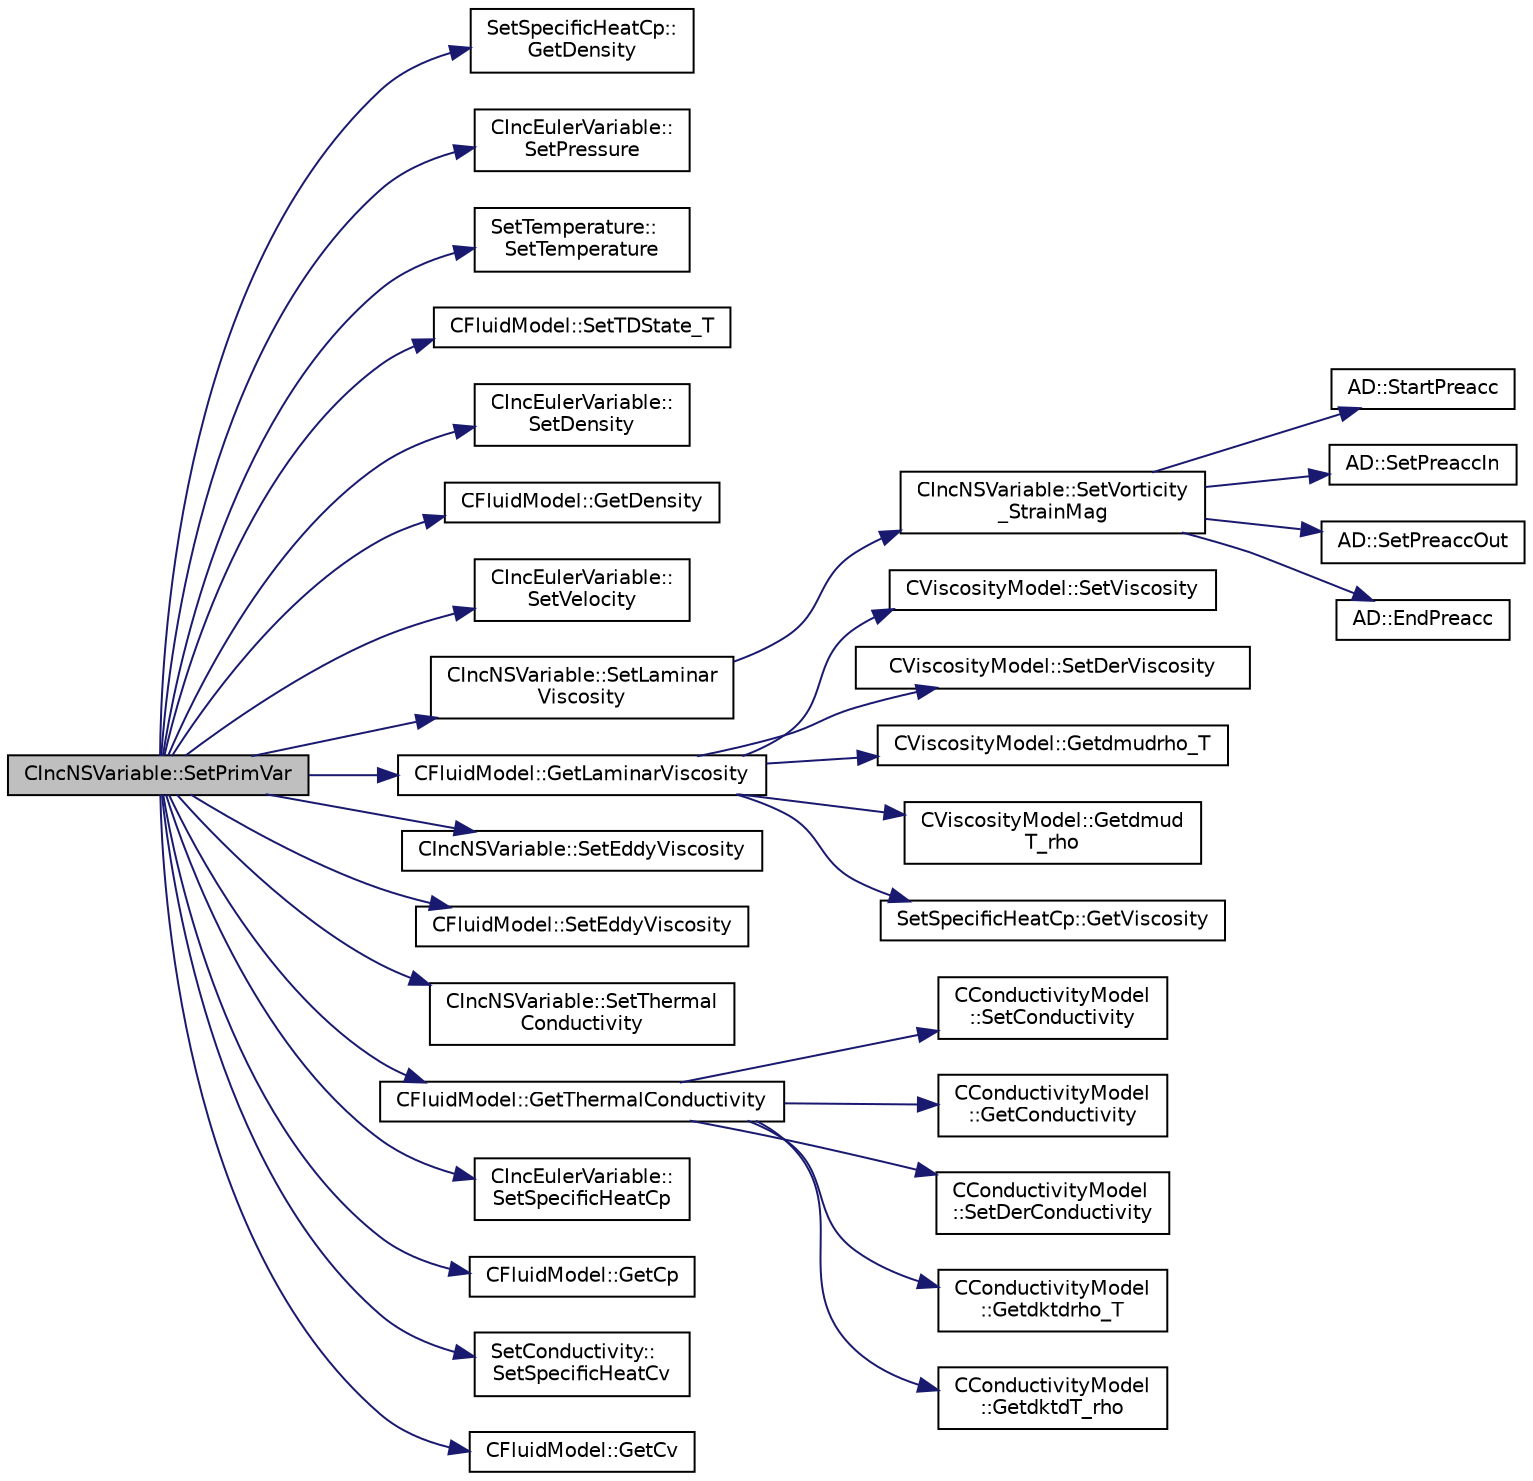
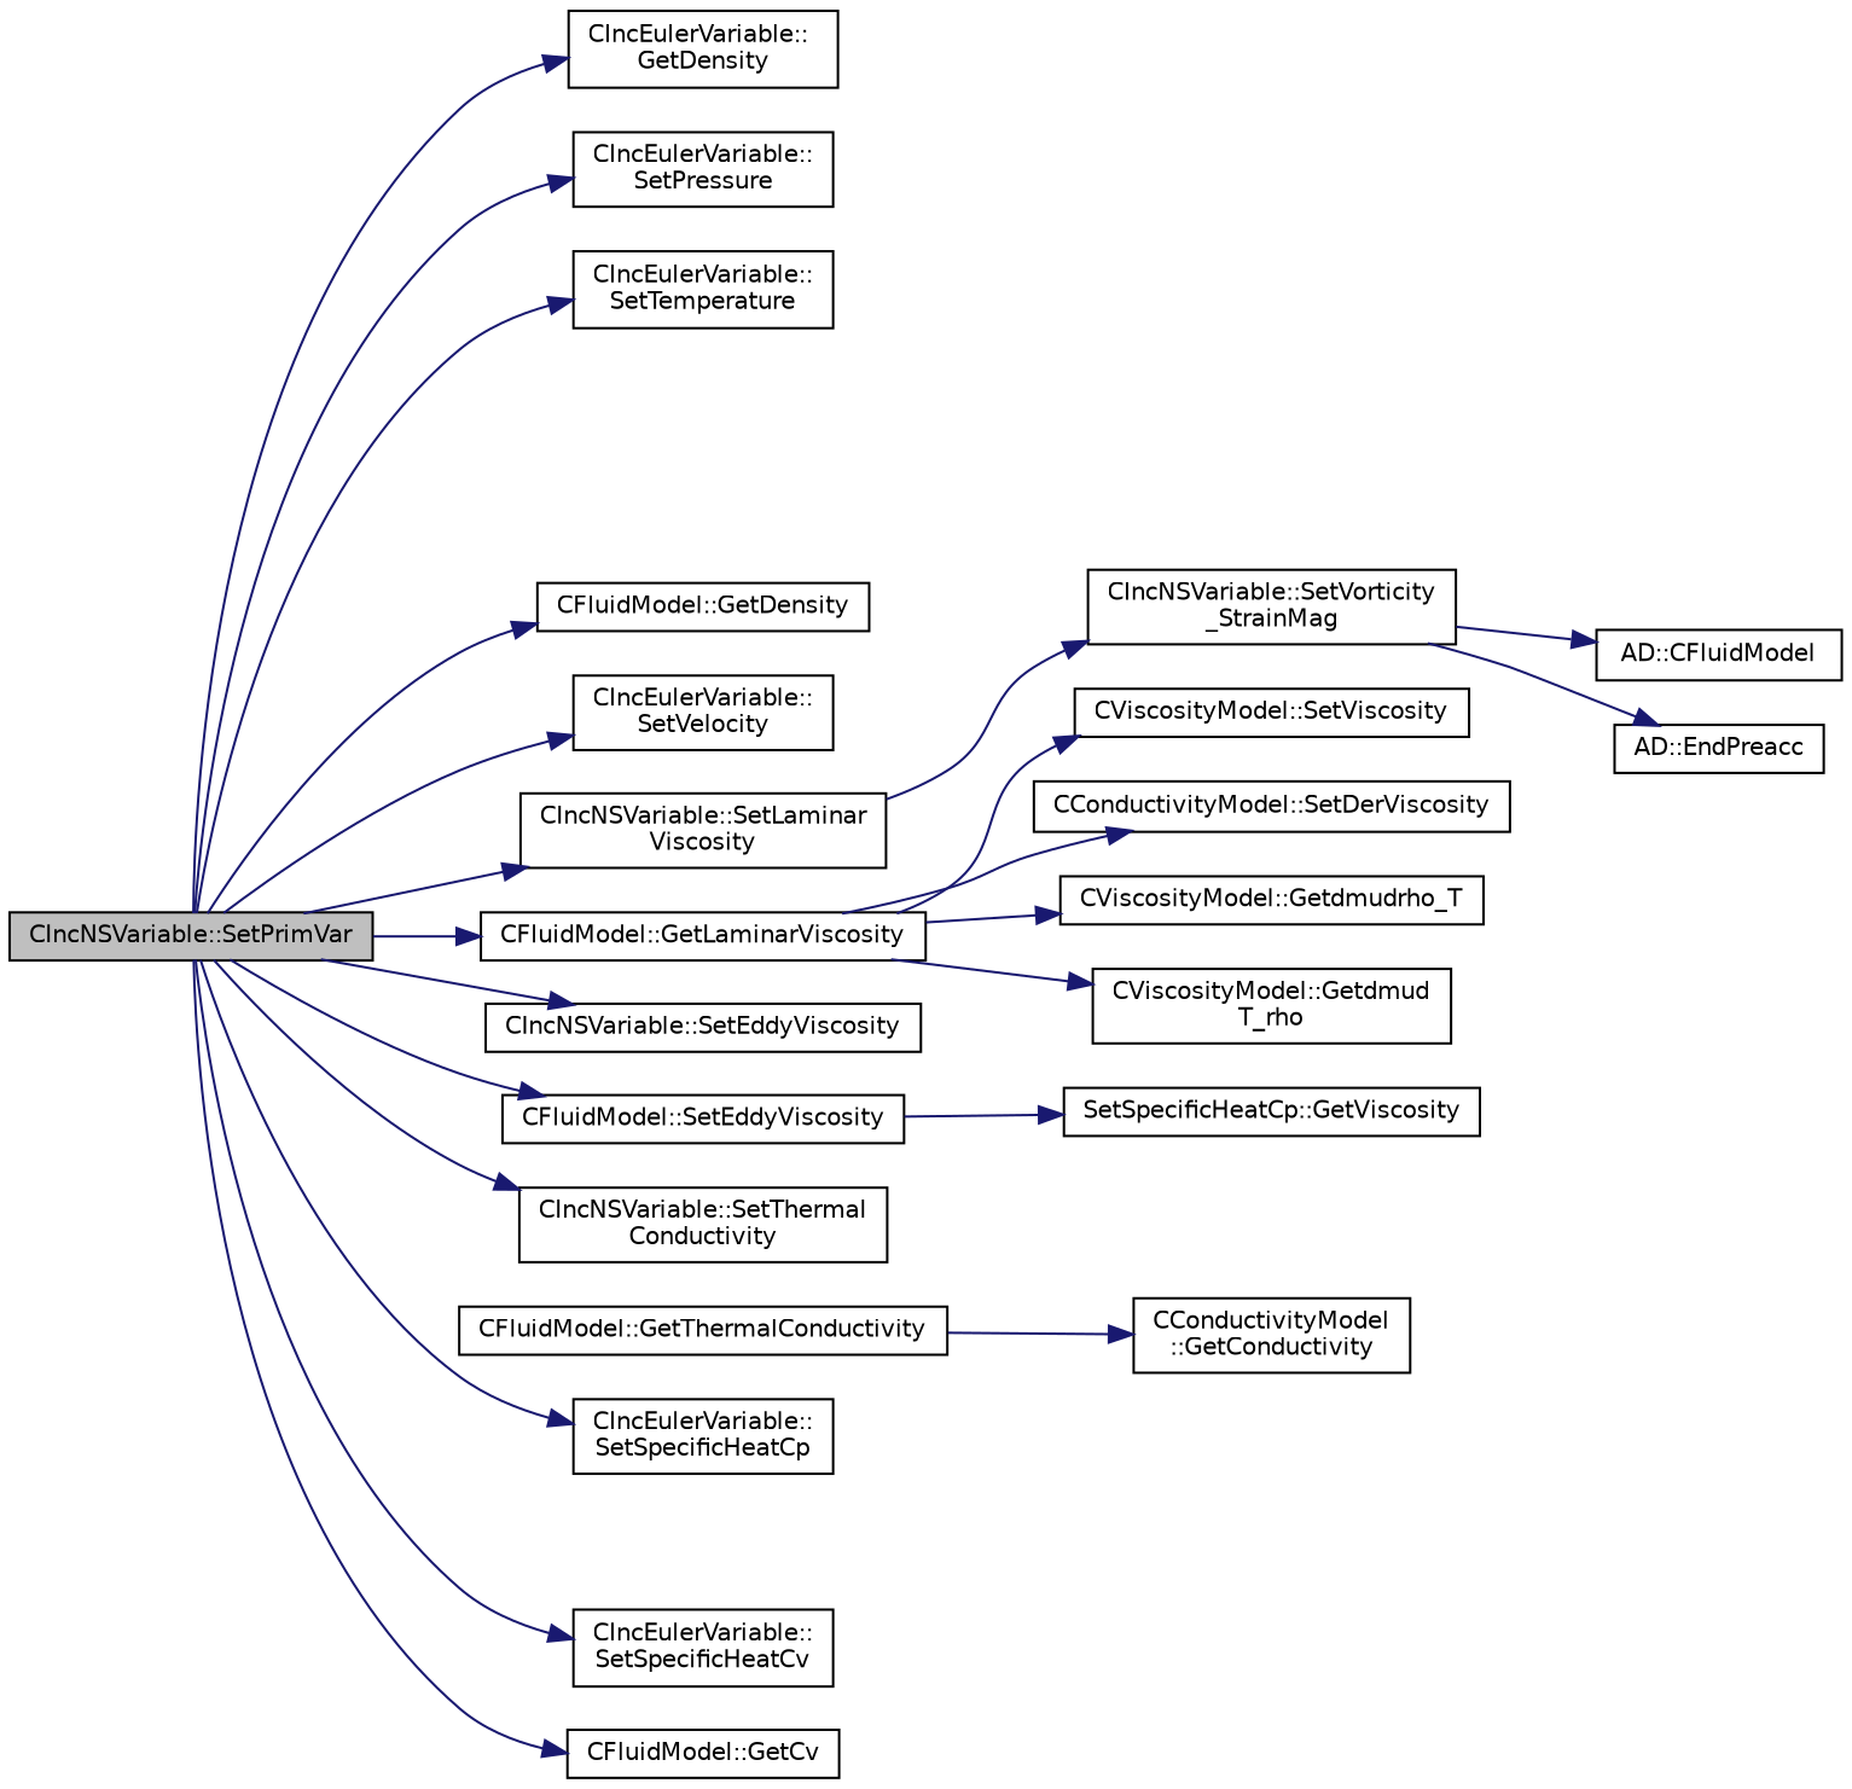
  digraph {
    rankdir=LR
    node [color=black fillcolor=white fontname=Helvetica fontsize=10 shape=record style=filled]
    edge [color=midnightblue fontname=Helvetica fontsize=10 labelfontname=Helvetica labelfontsize=10 style=solid]
    n1 [fillcolor=grey75 fontcolor=black height=0.2 label="CIncNSVariable::SetPrimVar" width=0.4]
-   n2 [height=0.2 label="SetSpecificHeatCp::\lGetDensity" width=0.4]
+   n2 [height=0.2 label="CIncEulerVariable::\lGetDensity" width=0.4]
    n3 [height=0.2 label="CIncEulerVariable::\lSetPressure" width=0.4]
-   n4 [height=0.2 label="SetTemperature::\lSetTemperature" width=0.4]
-   n5 [height=0.2 label="CFluidModel::SetTDState_T" width=0.4]
-   n6 [height=0.2 label="CIncEulerVariable::\lSetDensity" width=0.4]
+   n4 [height=0.2 label="CIncEulerVariable::\lSetTemperature" width=0.4]
    n7 [height=0.2 label="CFluidModel::GetDensity" width=0.4]
    n8 [height=0.2 label="CIncEulerVariable::\lSetVelocity" width=0.4]
    n9 [height=0.2 label="CIncNSVariable::SetLaminar\lViscosity" width=0.4]
    n10 [height=0.2 label="CFluidModel::GetLaminarViscosity" width=0.4]
    n11 [height=0.2 label="CIncNSVariable::SetEddyViscosity" width=0.4]
    n12 [height=0.2 label="CFluidModel::SetEddyViscosity" width=0.4]
    n13 [height=0.2 label="CIncNSVariable::SetThermal\lConductivity" width=0.4]
    n14 [height=0.2 label="CFluidModel::GetThermalConductivity" width=0.4]
    n15 [height=0.2 label="CIncEulerVariable::\lSetSpecificHeatCp" width=0.4]
-   n16 [height=0.2 label="CFluidModel::GetCp" width=0.4]
-   n17 [height=0.2 label="SetConductivity::\lSetSpecificHeatCv" width=0.4]
+   n17 [height=0.2 label="CIncEulerVariable::\lSetSpecificHeatCv" width=0.4]
    n18 [height=0.2 label="CFluidModel::GetCv" width=0.4]
    n19 [height=0.2 label="CIncNSVariable::SetVorticity\l_StrainMag" width=0.4]
    n20 [height=0.2 label="CViscosityModel::SetViscosity" width=0.4]
    n21 [height=0.2 label="SetSpecificHeatCp::GetViscosity" width=0.4]
-   n22 [height=0.2 label="CViscosityModel::SetDerViscosity" width=0.4]
+   n22 [height=0.2 label="CConductivityModel::SetDerViscosity" width=0.4]
    n23 [height=0.2 label="CViscosityModel::Getdmudrho_T" width=0.4]
    n24 [height=0.2 label="CViscosityModel::Getdmud\lT_rho" width=0.4]
-   n25 [height=0.2 label="CConductivityModel\l::SetConductivity" width=0.4]
    n26 [height=0.2 label="CConductivityModel\l::GetConductivity" width=0.4]
-   n27 [height=0.2 label="CConductivityModel\l::SetDerConductivity" width=0.4]
-   n28 [height=0.2 label="CConductivityModel\l::Getdktdrho_T" width=0.4]
-   n29 [height=0.2 label="CConductivityModel\l::GetdktdT_rho" width=0.4]
-   n30 [height=0.2 label="AD::StartPreacc" width=0.4]
-   n31 [height=0.2 label="AD::SetPreaccIn" width=0.4]
-   n32 [height=0.2 label="AD::SetPreaccOut" width=0.4]
+   n32 [height=0.2 label="AD::CFluidModel" width=0.4]
    n33 [height=0.2 label="AD::EndPreacc" width=0.4]
    n1 -> n2
    n1 -> n3
    n1 -> n4
-   n1 -> n5
-   n1 -> n6
    n1 -> n7
    n1 -> n8
    n1 -> n9
    n1 -> n10
    n1 -> n11
    n1 -> n12
    n1 -> n13
-   n1 -> n14
    n1 -> n15
-   n1 -> n16
    n1 -> n17
    n1 -> n18
    n9 -> n19
    n10 -> n20
-   n10 -> n21
+   n12 -> n21
    n10 -> n22
    n10 -> n23
    n10 -> n24
-   n14 -> n25
    n14 -> n26
-   n14 -> n27
-   n14 -> n28
-   n14 -> n29
-   n19 -> n30
-   n19 -> n31
    n19 -> n32
    n19 -> n33
  }
